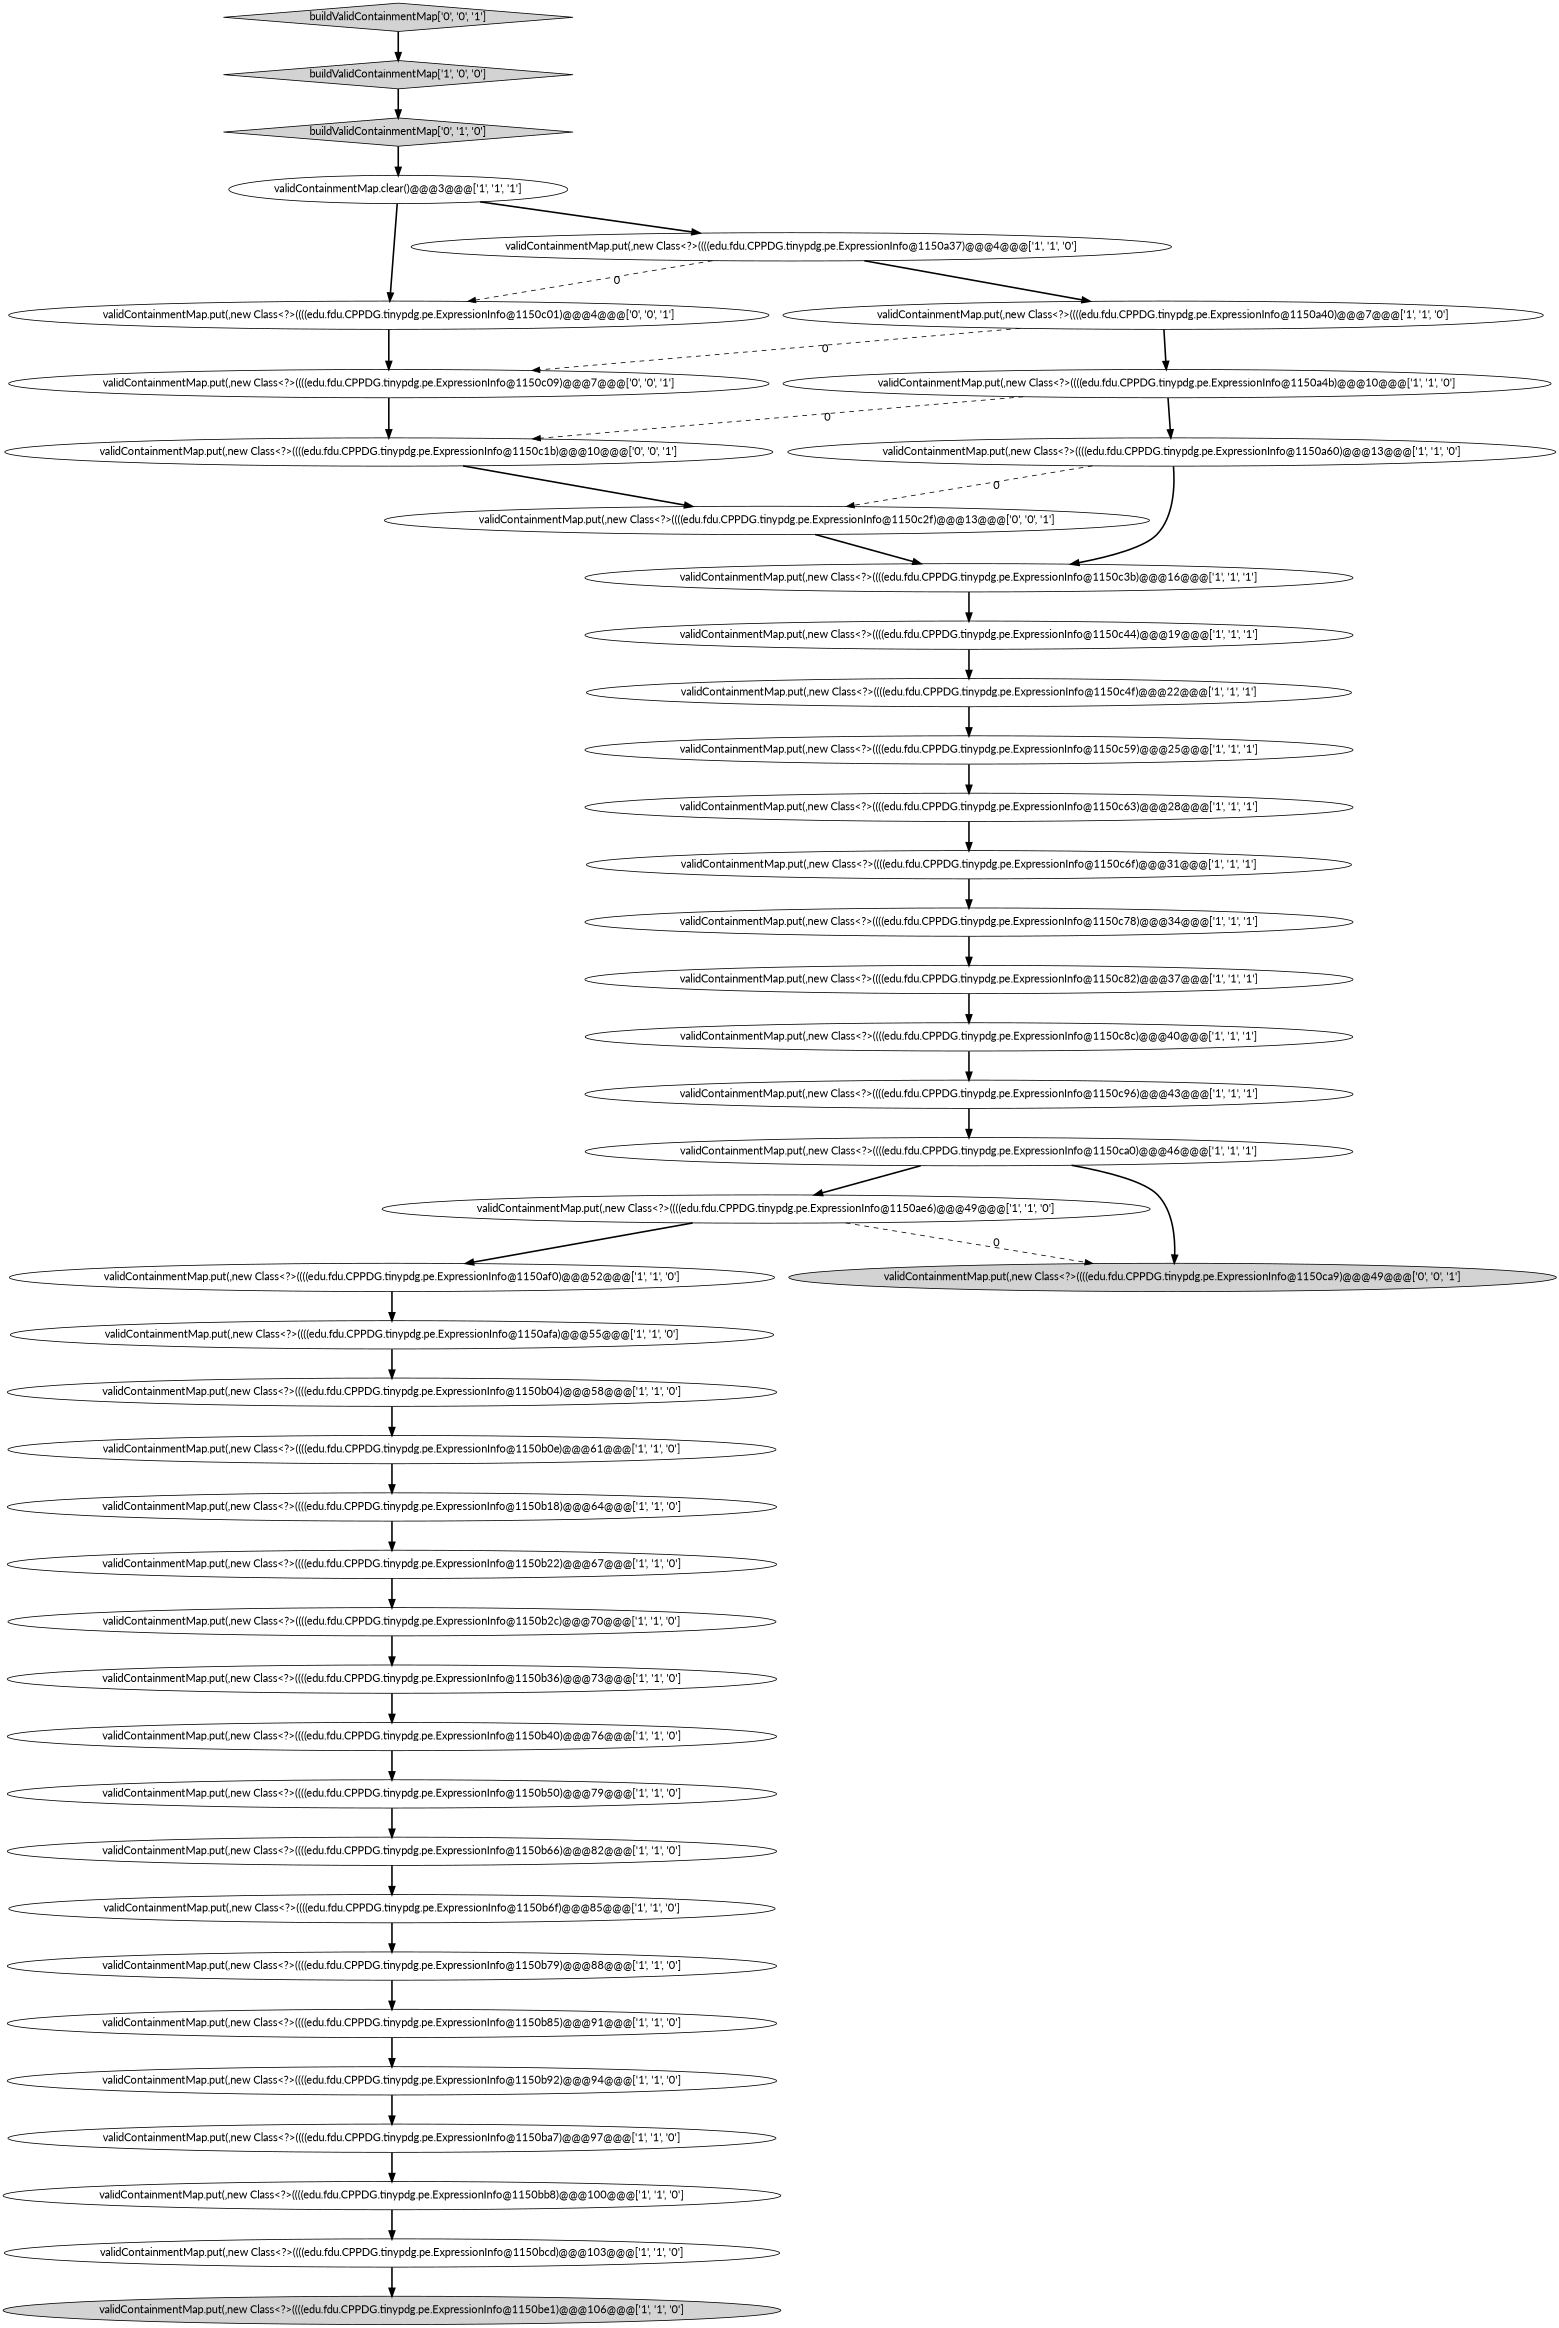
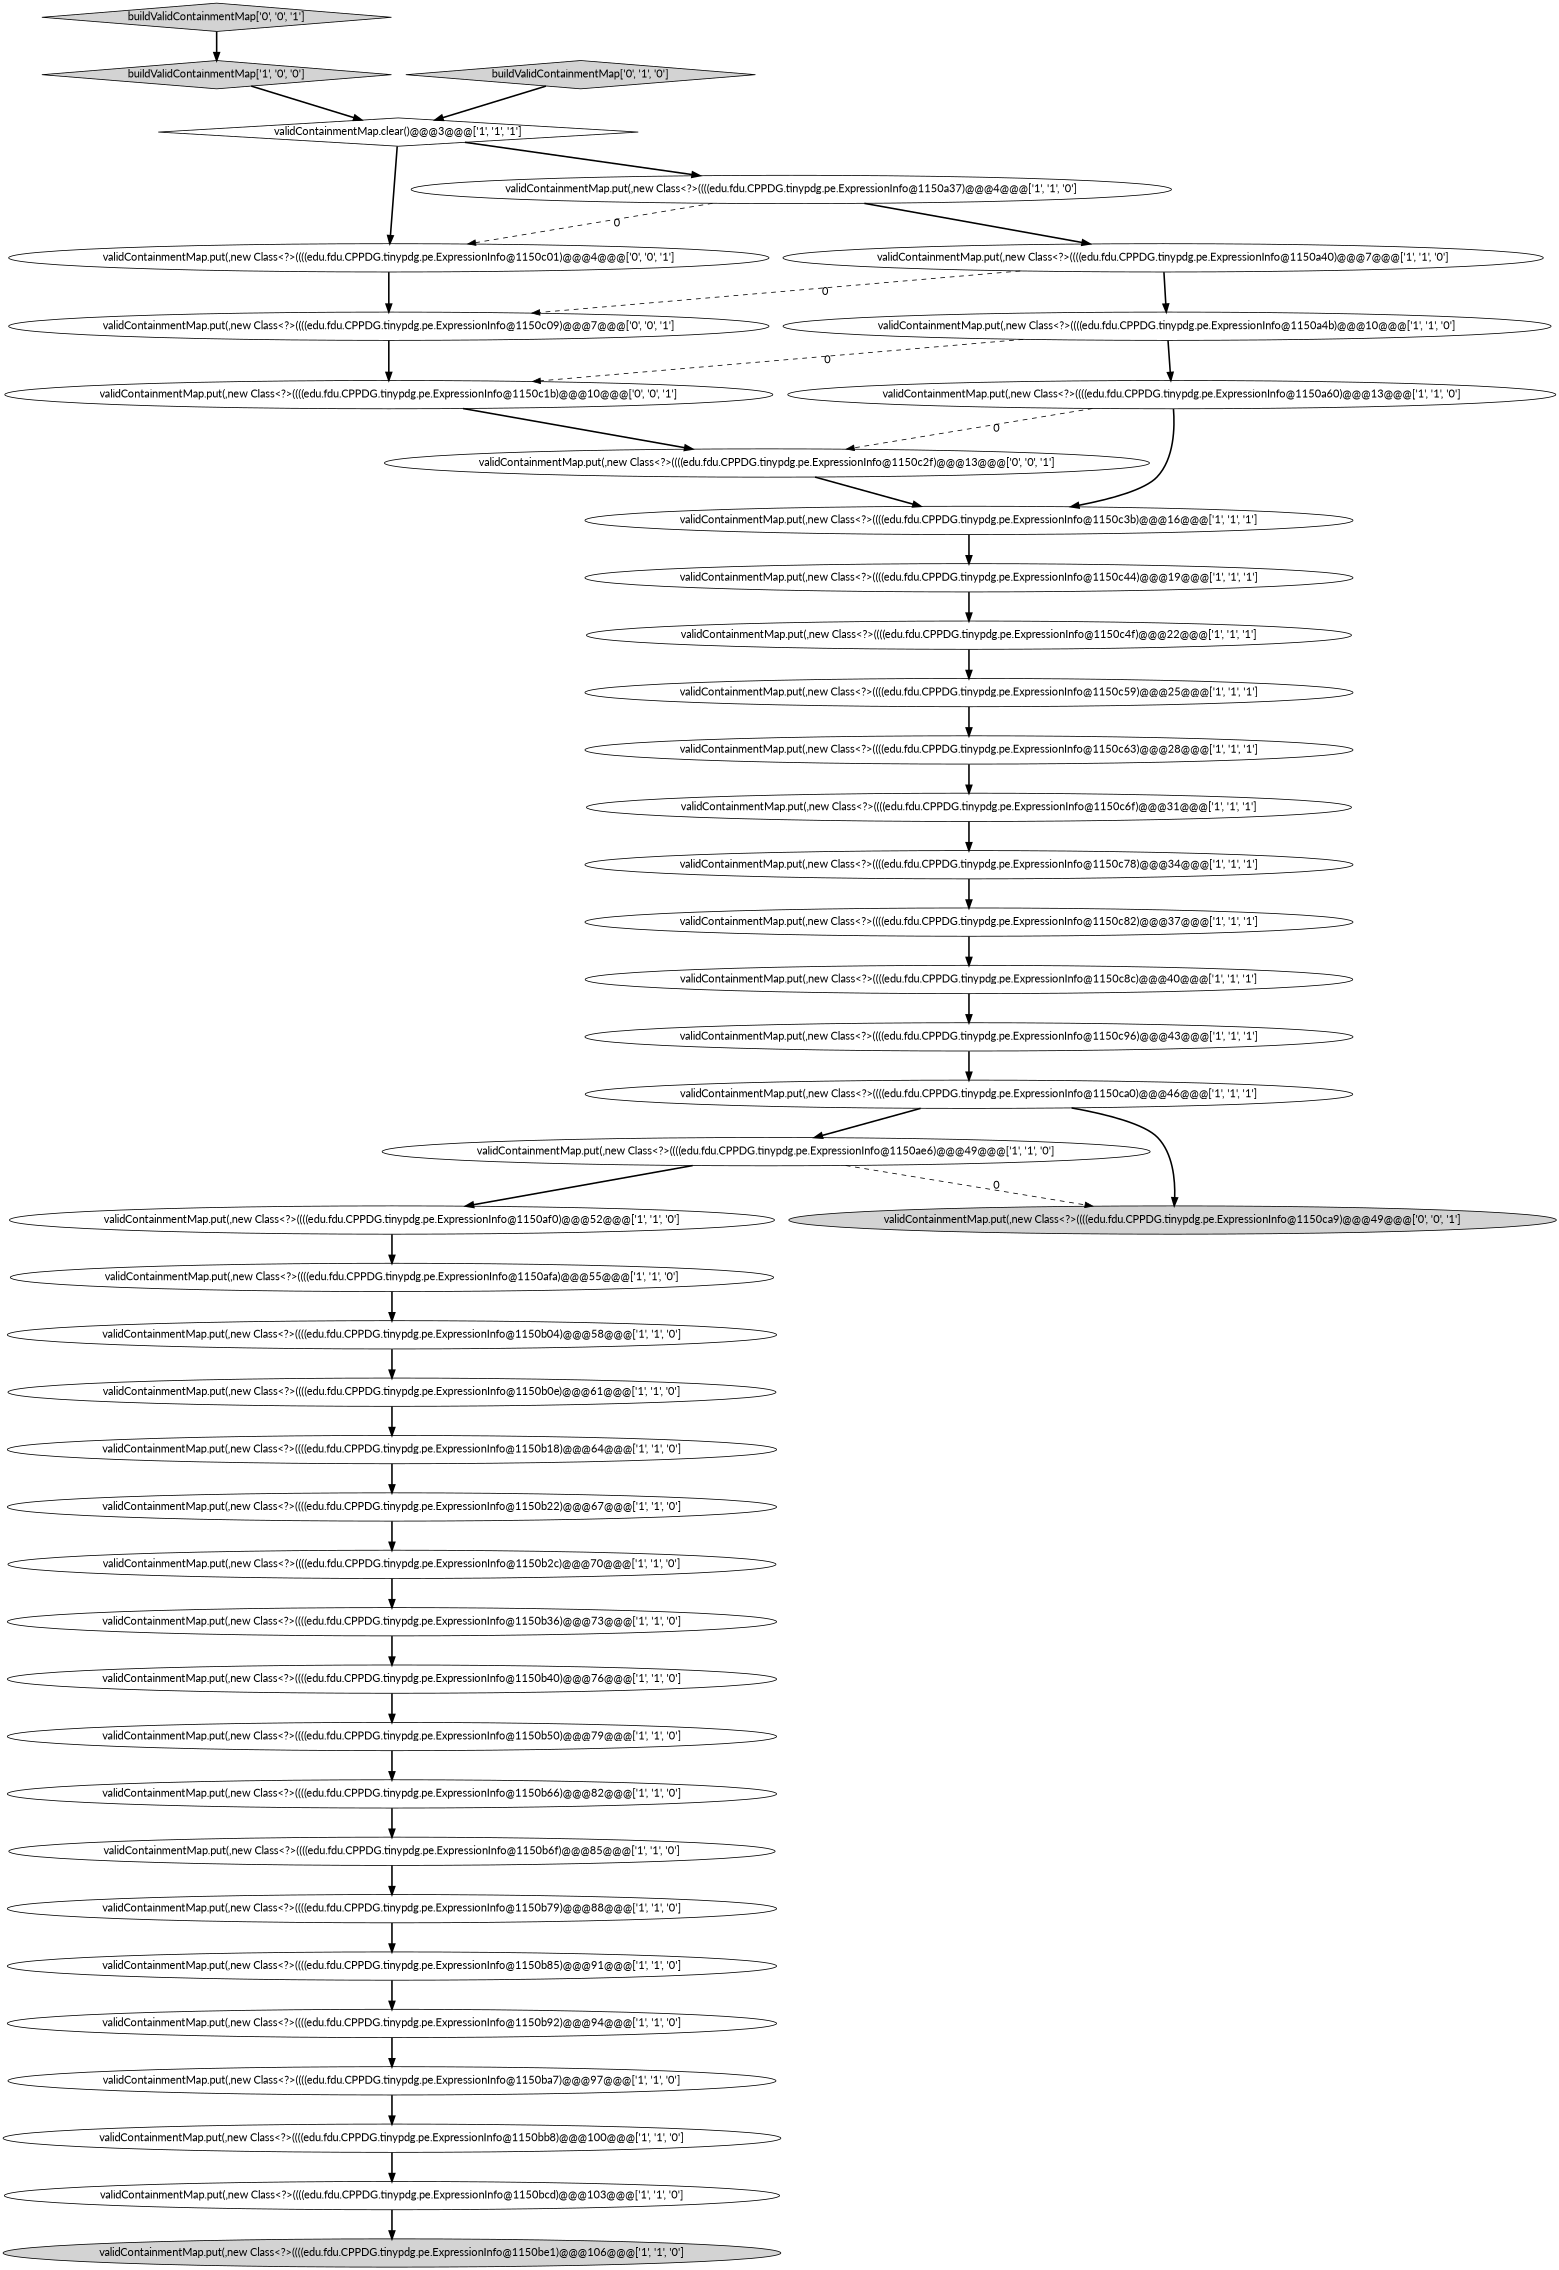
  digraph {
    fontname=Lato
    node [fillcolor=white fontname=Lato shape=ellipse style=filled]
    edge [fontname=Lato style=bold]
    n1 [label="validContainmentMap.put(,new Class<?>((((edu.fdu.CPPDG.tinypdg.pe.ExpressionInfo@1150c01)@@@4@@@['0', '0', '1']"]
    n2 [label="validContainmentMap.put(,new Class<?>((((edu.fdu.CPPDG.tinypdg.pe.ExpressionInfo@1150c09)@@@7@@@['0', '0', '1']"]
    n3 [label="validContainmentMap.put(,new Class<?>((((edu.fdu.CPPDG.tinypdg.pe.ExpressionInfo@1150c1b)@@@10@@@['0', '0', '1']"]
    n4 [label="validContainmentMap.put(,new Class<?>((((edu.fdu.CPPDG.tinypdg.pe.ExpressionInfo@1150a4b)@@@10@@@['1', '1', '0']"]
    n5 [label="validContainmentMap.put(,new Class<?>((((edu.fdu.CPPDG.tinypdg.pe.ExpressionInfo@1150a60)@@@13@@@['1', '1', '0']"]
    n6 [label="validContainmentMap.put(,new Class<?>((((edu.fdu.CPPDG.tinypdg.pe.ExpressionInfo@1150c3b)@@@16@@@['1', '1', '1']"]
    n7 [label="validContainmentMap.put(,new Class<?>((((edu.fdu.CPPDG.tinypdg.pe.ExpressionInfo@1150c2f)@@@13@@@['0', '0', '1']"]
    n8 [label="validContainmentMap.put(,new Class<?>((((edu.fdu.CPPDG.tinypdg.pe.ExpressionInfo@1150b2c)@@@70@@@['1', '1', '0']"]
    n9 [label="validContainmentMap.put(,new Class<?>((((edu.fdu.CPPDG.tinypdg.pe.ExpressionInfo@1150b36)@@@73@@@['1', '1', '0']"]
    n10 [label="validContainmentMap.put(,new Class<?>((((edu.fdu.CPPDG.tinypdg.pe.ExpressionInfo@1150b40)@@@76@@@['1', '1', '0']"]
    n11 [label="validContainmentMap.put(,new Class<?>((((edu.fdu.CPPDG.tinypdg.pe.ExpressionInfo@1150c78)@@@34@@@['1', '1', '1']"]
    n12 [label="validContainmentMap.put(,new Class<?>((((edu.fdu.CPPDG.tinypdg.pe.ExpressionInfo@1150c82)@@@37@@@['1', '1', '1']"]
    n13 [label="validContainmentMap.put(,new Class<?>((((edu.fdu.CPPDG.tinypdg.pe.ExpressionInfo@1150c8c)@@@40@@@['1', '1', '1']"]
    n14 [label="validContainmentMap.put(,new Class<?>((((edu.fdu.CPPDG.tinypdg.pe.ExpressionInfo@1150b66)@@@82@@@['1', '1', '0']"]
    n15 [label="validContainmentMap.put(,new Class<?>((((edu.fdu.CPPDG.tinypdg.pe.ExpressionInfo@1150b6f)@@@85@@@['1', '1', '0']"]
    n16 [label="validContainmentMap.put(,new Class<?>((((edu.fdu.CPPDG.tinypdg.pe.ExpressionInfo@1150b79)@@@88@@@['1', '1', '0']"]
    n17 [label="validContainmentMap.put(,new Class<?>((((edu.fdu.CPPDG.tinypdg.pe.ExpressionInfo@1150c4f)@@@22@@@['1', '1', '1']"]
    n18 [label="validContainmentMap.put(,new Class<?>((((edu.fdu.CPPDG.tinypdg.pe.ExpressionInfo@1150c59)@@@25@@@['1', '1', '1']"]
    n19 [label="validContainmentMap.put(,new Class<?>((((edu.fdu.CPPDG.tinypdg.pe.ExpressionInfo@1150c63)@@@28@@@['1', '1', '1']"]
    n20 [label="validContainmentMap.put(,new Class<?>((((edu.fdu.CPPDG.tinypdg.pe.ExpressionInfo@1150b92)@@@94@@@['1', '1', '0']"]
    n21 [label="validContainmentMap.put(,new Class<?>((((edu.fdu.CPPDG.tinypdg.pe.ExpressionInfo@1150ba7)@@@97@@@['1', '1', '0']"]
    n22 [label="validContainmentMap.put(,new Class<?>((((edu.fdu.CPPDG.tinypdg.pe.ExpressionInfo@1150bb8)@@@100@@@['1', '1', '0']"]
    n23 [label="validContainmentMap.put(,new Class<?>((((edu.fdu.CPPDG.tinypdg.pe.ExpressionInfo@1150c6f)@@@31@@@['1', '1', '1']"]
    n24 [fillcolor=lightgray label="validContainmentMap.put(,new Class<?>((((edu.fdu.CPPDG.tinypdg.pe.ExpressionInfo@1150be1)@@@106@@@['1', '1', '0']"]
    n25 [label="validContainmentMap.put(,new Class<?>((((edu.fdu.CPPDG.tinypdg.pe.ExpressionInfo@1150b85)@@@91@@@['1', '1', '0']"]
    n26 [label="validContainmentMap.put(,new Class<?>((((edu.fdu.CPPDG.tinypdg.pe.ExpressionInfo@1150c96)@@@43@@@['1', '1', '1']"]
    n27 [label="validContainmentMap.put(,new Class<?>((((edu.fdu.CPPDG.tinypdg.pe.ExpressionInfo@1150bcd)@@@103@@@['1', '1', '0']"]
    n28 [label="validContainmentMap.put(,new Class<?>((((edu.fdu.CPPDG.tinypdg.pe.ExpressionInfo@1150b50)@@@79@@@['1', '1', '0']"]
    n29 [label="validContainmentMap.put(,new Class<?>((((edu.fdu.CPPDG.tinypdg.pe.ExpressionInfo@1150c44)@@@19@@@['1', '1', '1']"]
-   n30 [label="validContainmentMap.clear()@@@3@@@['1', '1', '1']"]
+   n30 [label="validContainmentMap.clear()@@@3@@@['1', '1', '1']" shape=diamond]
    n31 [label="validContainmentMap.put(,new Class<?>((((edu.fdu.CPPDG.tinypdg.pe.ExpressionInfo@1150a37)@@@4@@@['1', '1', '0']"]
    n32 [label="validContainmentMap.put(,new Class<?>((((edu.fdu.CPPDG.tinypdg.pe.ExpressionInfo@1150a40)@@@7@@@['1', '1', '0']"]
    n33 [fillcolor=lightgray label="buildValidContainmentMap['0', '0', '1']" shape=diamond]
    n34 [fillcolor=lightgray label="buildValidContainmentMap['1', '0', '0']" shape=diamond]
    n35 [label="validContainmentMap.put(,new Class<?>((((edu.fdu.CPPDG.tinypdg.pe.ExpressionInfo@1150b18)@@@64@@@['1', '1', '0']"]
    n36 [label="validContainmentMap.put(,new Class<?>((((edu.fdu.CPPDG.tinypdg.pe.ExpressionInfo@1150b22)@@@67@@@['1', '1', '0']"]
    n37 [label="validContainmentMap.put(,new Class<?>((((edu.fdu.CPPDG.tinypdg.pe.ExpressionInfo@1150ca0)@@@46@@@['1', '1', '1']"]
    n38 [label="validContainmentMap.put(,new Class<?>((((edu.fdu.CPPDG.tinypdg.pe.ExpressionInfo@1150ae6)@@@49@@@['1', '1', '0']"]
    n39 [fillcolor=lightgray label="validContainmentMap.put(,new Class<?>((((edu.fdu.CPPDG.tinypdg.pe.ExpressionInfo@1150ca9)@@@49@@@['0', '0', '1']"]
    n40 [label="validContainmentMap.put(,new Class<?>((((edu.fdu.CPPDG.tinypdg.pe.ExpressionInfo@1150af0)@@@52@@@['1', '1', '0']"]
    n41 [label="validContainmentMap.put(,new Class<?>((((edu.fdu.CPPDG.tinypdg.pe.ExpressionInfo@1150afa)@@@55@@@['1', '1', '0']"]
    n42 [label="validContainmentMap.put(,new Class<?>((((edu.fdu.CPPDG.tinypdg.pe.ExpressionInfo@1150b04)@@@58@@@['1', '1', '0']"]
    n43 [label="validContainmentMap.put(,new Class<?>((((edu.fdu.CPPDG.tinypdg.pe.ExpressionInfo@1150b0e)@@@61@@@['1', '1', '0']"]
    n44 [fillcolor=lightgray label="buildValidContainmentMap['0', '1', '0']" shape=diamond]
    n1 -> n2
    n2 -> n3
    n3 -> n7
    n4 -> n3 [label=0 style=dashed]
    n4 -> n5
    n5 -> n6
    n5 -> n7 [label=0 style=dashed]
    n6 -> n29
    n7 -> n6
    n8 -> n9
    n9 -> n10
    n10 -> n28
    n11 -> n12
    n12 -> n13
    n13 -> n26
    n14 -> n15
    n15 -> n16
    n16 -> n25
    n17 -> n18
    n18 -> n19
    n19 -> n23
    n20 -> n21
    n21 -> n22
    n22 -> n27
    n23 -> n11
    n25 -> n20
    n26 -> n37
    n27 -> n24
    n28 -> n14
    n29 -> n17
    n30 -> n1
    n30 -> n31
    n31 -> n1 [label=0 style=dashed]
    n31 -> n32
    n32 -> n2 [label=0 style=dashed]
    n32 -> n4
    n33 -> n34
-   n34 -> n44
+   n34 -> n30
    n35 -> n36
    n36 -> n8
    n37 -> n38
    n37 -> n39
    n38 -> n39 [label=0 style=dashed]
    n38 -> n40
    n40 -> n41
    n41 -> n42
    n42 -> n43
    n43 -> n35
    n44 -> n30
  }
